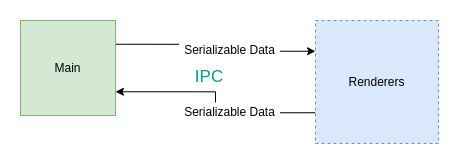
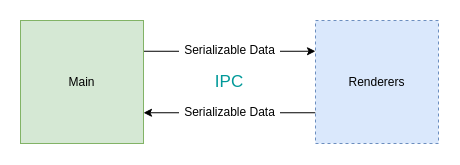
  <mxCell id="0" />
  <mxCell id="1" parent="0" />
  <mxCell id="2" style="edgeStyle=orthogonalEdgeStyle;rounded=0;orthogonalLoop=1;jettySize=auto;html=1;exitX=1;exitY=0.25;exitDx=0;exitDy=0;entryX=0;entryY=0.25;entryDx=0;entryDy=0;" edge="1" parent="1" source="3" target="5"><mxGeometry relative="1" as="geometry" /></mxCell>
- <mxCell id="3" value="Main" style="whiteSpace=wrap;html=1;aspect=fixed;fillColor=#d5e8d4;strokeColor=#82b366;" vertex="1" parent="1"><mxGeometry x="20" y="20" width="95" height="95" as="geometry" /></mxCell>
+ <mxCell id="3" value="Main" style="whiteSpace=wrap;html=1;aspect=fixed;fillColor=#d5e8d4;strokeColor=#82b366;" vertex="1" parent="1"><mxGeometry x="20" y="20" width="123" height="123" as="geometry" /></mxCell>
  <mxCell id="4" style="edgeStyle=orthogonalEdgeStyle;rounded=0;orthogonalLoop=1;jettySize=auto;html=1;exitX=0;exitY=0.75;exitDx=0;exitDy=0;entryX=1;entryY=0.75;entryDx=0;entryDy=0;" edge="1" parent="1" source="5" target="3"><mxGeometry relative="1" as="geometry" /></mxCell>
  <mxCell id="5" value="Renderers" style="whiteSpace=wrap;html=1;aspect=fixed;fillColor=#dae8fc;strokeColor=#6c8ebf;dashed=1;" vertex="1" parent="1"><mxGeometry x="315" y="20" width="123" height="123" as="geometry" /></mxCell>
  <mxCell id="6" value="Serializable Data" style="text;html=1;strokeColor=none;fillColor=#ffffff;align=center;verticalAlign=middle;whiteSpace=wrap;rounded=0;" vertex="1" parent="1"><mxGeometry x="178.5" y="40" width="101" height="19" as="geometry" /></mxCell>
  <mxCell id="7" value="Serializable Data" style="text;html=1;strokeColor=none;fillColor=#ffffff;align=center;verticalAlign=middle;whiteSpace=wrap;rounded=0;" vertex="1" parent="1"><mxGeometry x="178.5" y="102" width="101" height="19" as="geometry" /></mxCell>
- <mxCell id="8" value="&lt;font style=&quot;font-size: 17px&quot; color=&quot;#009999&quot;&gt;IPC&lt;/font&gt;" style="text;html=1;strokeColor=none;fillColor=none;align=center;verticalAlign=middle;whiteSpace=wrap;rounded=0;" vertex="1" parent="1"><mxGeometry x="189" y="67" width="40" height="20" as="geometry" /></mxCell>
+ <mxCell id="8" value="&lt;font style=&quot;font-size: 17px&quot; color=&quot;#009999&quot;&gt;IPC&lt;/font&gt;" style="text;html=1;strokeColor=none;fillColor=none;align=center;verticalAlign=middle;whiteSpace=wrap;rounded=0;" vertex="1" parent="1"><mxGeometry x="209" y="72" width="40" height="20" as="geometry" /></mxCell>
